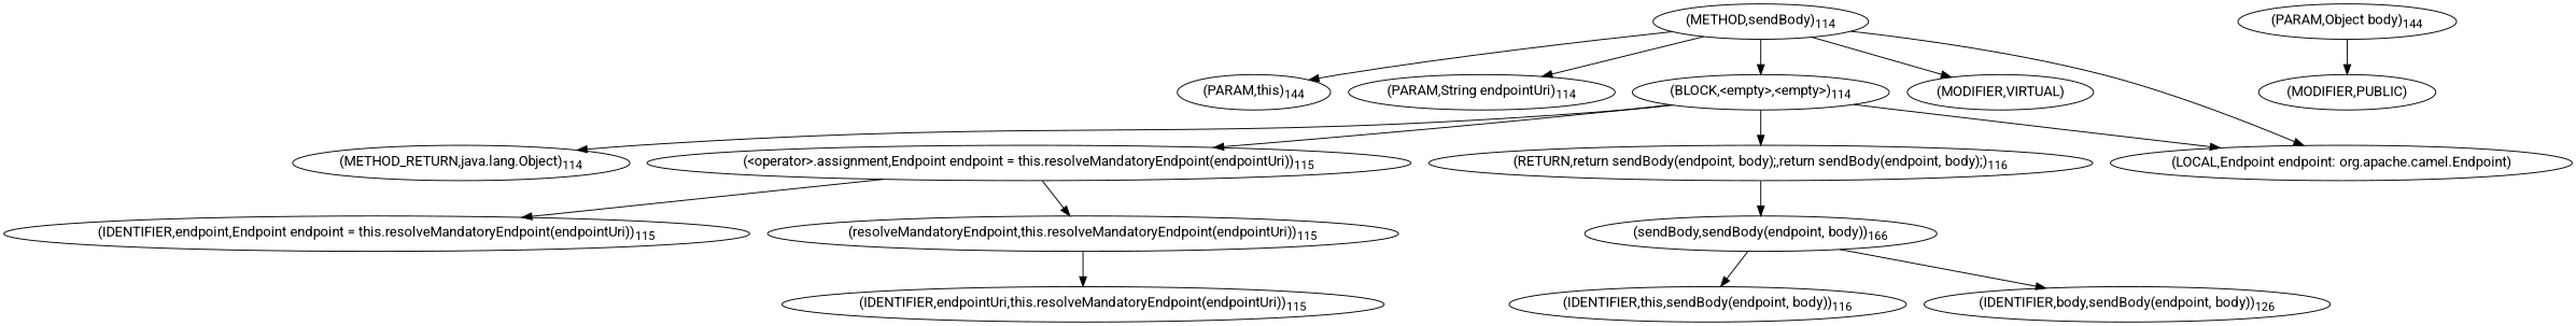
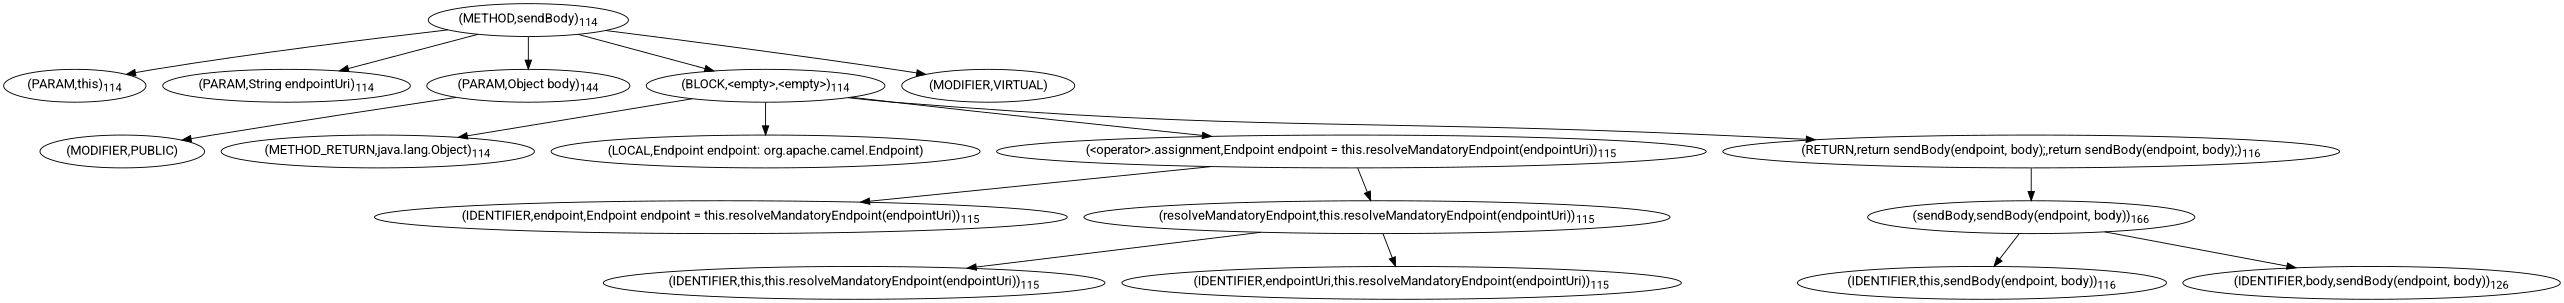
  digraph {
    fontname=Roboto
    node [fontname=Roboto]
    edge [fontname=Roboto]
    n1 [label=<(METHOD,sendBody)<SUB>114</SUB>>]
-   n2 [label=<(PARAM,this)<SUB>144</SUB>>]
+   n2 [label=<(PARAM,this)<SUB>114</SUB>>]
    n3 [label=<(PARAM,String endpointUri)<SUB>114</SUB>>]
    n4 [label=<(PARAM,Object body)<SUB>144</SUB>>]
    n5 [label=<(BLOCK,&lt;empty&gt;,&lt;empty&gt;)<SUB>114</SUB>>]
    n6 [label=<(MODIFIER,VIRTUAL)>]
    n7 [label=<(MODIFIER,PUBLIC)>]
    n8 [label=<(METHOD_RETURN,java.lang.Object)<SUB>114</SUB>>]
    n9 [label=<(LOCAL,Endpoint endpoint: org.apache.camel.Endpoint)>]
    n10 [label=<(&lt;operator&gt;.assignment,Endpoint endpoint = this.resolveMandatoryEndpoint(endpointUri))<SUB>115</SUB>>]
    n11 [label=<(RETURN,return sendBody(endpoint, body);,return sendBody(endpoint, body);)<SUB>116</SUB>>]
    n12 [label=<(IDENTIFIER,endpoint,Endpoint endpoint = this.resolveMandatoryEndpoint(endpointUri))<SUB>115</SUB>>]
    n13 [label=<(resolveMandatoryEndpoint,this.resolveMandatoryEndpoint(endpointUri))<SUB>115</SUB>>]
    n14 [label=<(sendBody,sendBody(endpoint, body))<SUB>166</SUB>>]
+   n15 [label=<(IDENTIFIER,this,this.resolveMandatoryEndpoint(endpointUri))<SUB>115</SUB>>]
    n16 [label=<(IDENTIFIER,endpointUri,this.resolveMandatoryEndpoint(endpointUri))<SUB>115</SUB>>]
    n17 [label=<(IDENTIFIER,this,sendBody(endpoint, body))<SUB>116</SUB>>]
    n18 [label=<(IDENTIFIER,body,sendBody(endpoint, body))<SUB>126</SUB>>]
    n1 -> n2
    n1 -> n3
-   n1 -> n9
+   n1 -> n4
    n1 -> n5
    n1 -> n6
    n4 -> n7
    n5 -> n8
    n5 -> n9
    n5 -> n10
    n5 -> n11
    n10 -> n12
    n10 -> n13
    n11 -> n14
+   n13 -> n15
    n13 -> n16
    n14 -> n17
    n14 -> n18
  }
